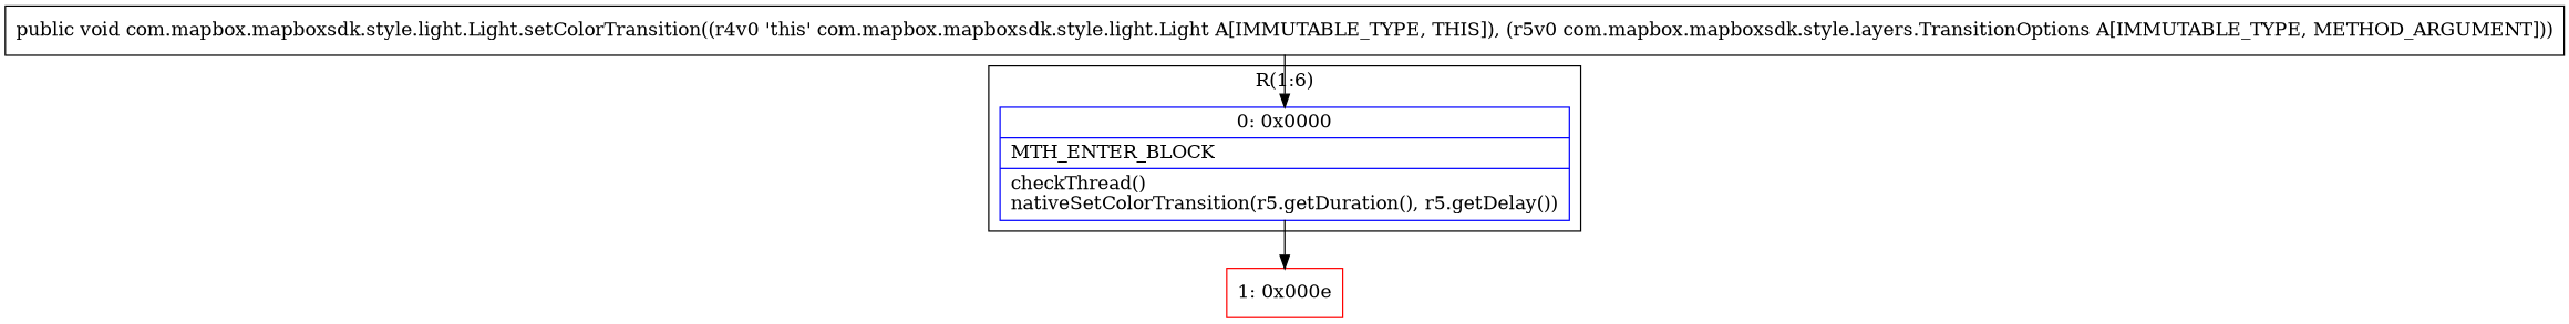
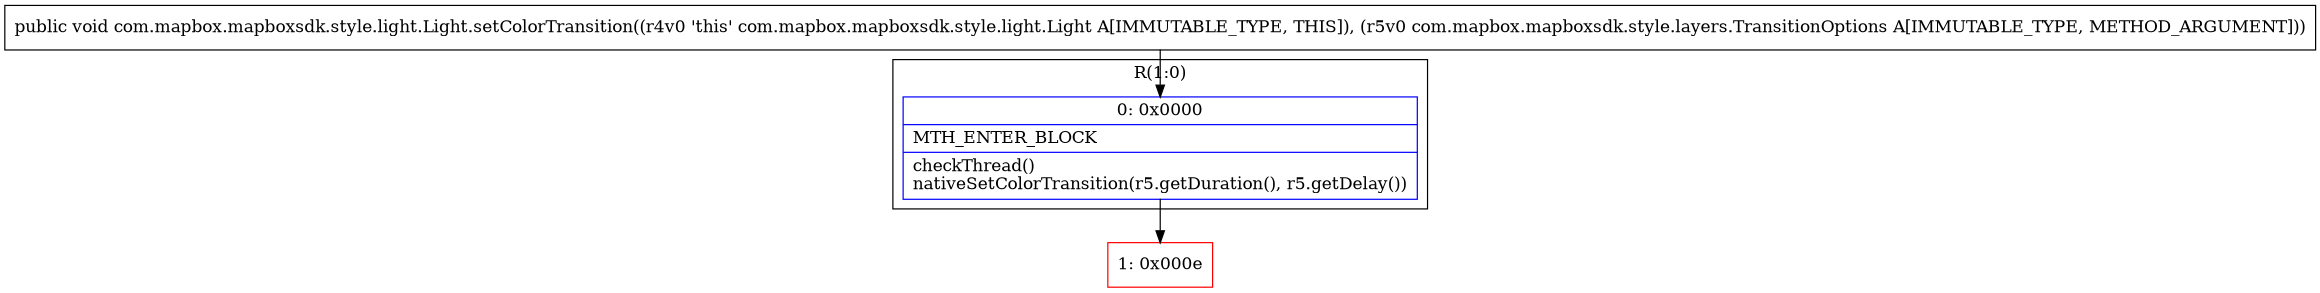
  digraph {
    node [shape=record]
    n1 [color=blue label="{0\:\ 0x0000|MTH_ENTER_BLOCK\l|checkThread()\lnativeSetColorTransition(r5.getDuration(), r5.getDelay())\l}"]
    n2 [color=red label="{1\:\ 0x000e}"]
    n3 [label="{public void com.mapbox.mapboxsdk.style.light.Light.setColorTransition((r4v0 'this' com.mapbox.mapboxsdk.style.light.Light A[IMMUTABLE_TYPE, THIS]), (r5v0 com.mapbox.mapboxsdk.style.layers.TransitionOptions A[IMMUTABLE_TYPE, METHOD_ARGUMENT])) }"]
    subgraph cluster_1 {
-     label="R(1:6)"
+     label="R(1:0)"
      n1
    }
    n1 -> n2
    n3 -> n1
  }
